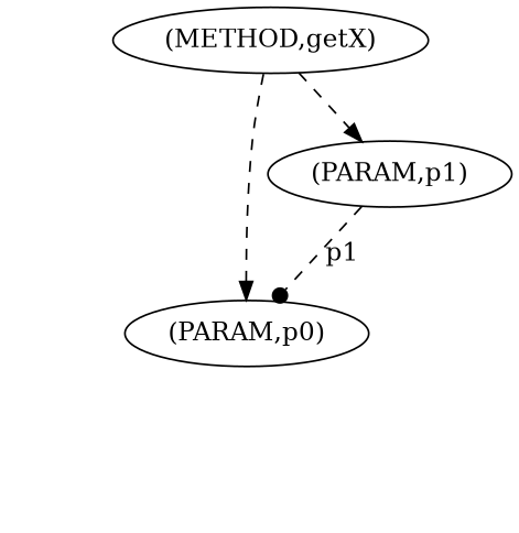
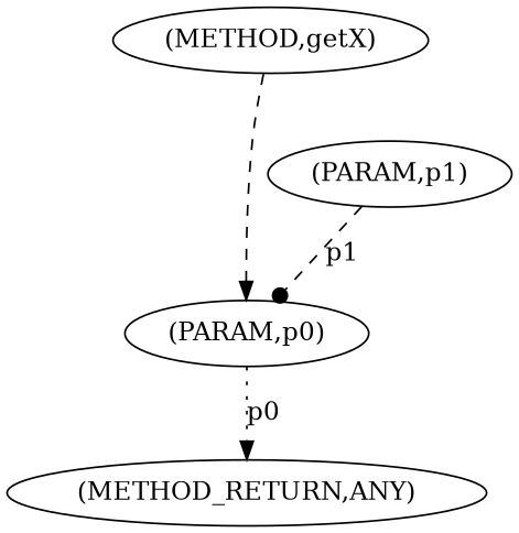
  digraph {
    edge [arrowhead=normal style=dashed]
    n1 [label=<(METHOD,getX)>]
    n2 [label=<(PARAM,p0)>]
    n3 [label=<(PARAM,p1)>]
+   n4 [label=<(METHOD_RETURN,ANY)>]
    n1 -> n2
-   n1 -> n3
+   n2 -> n4 [label=p0 style=dotted]
    n3 -> n2 [arrowhead=dot label=p1]
  }
